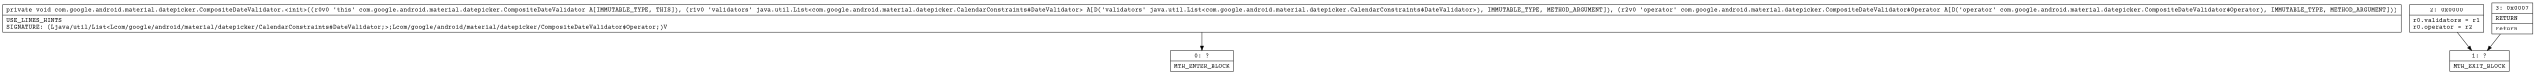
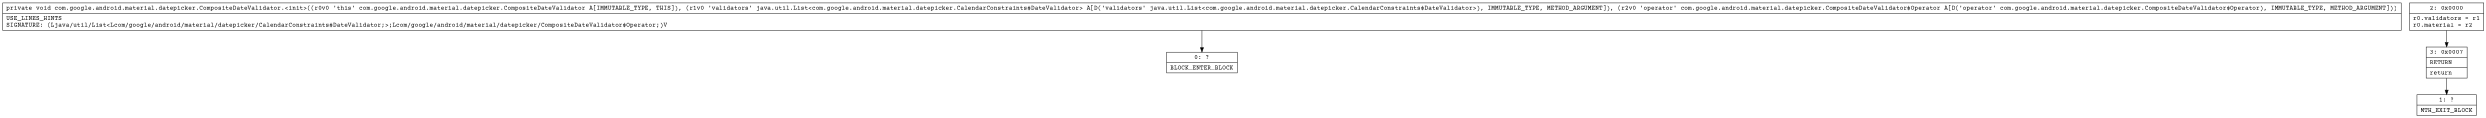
  digraph {
    fontname="Courier Prime"
    node [fontname="Courier Prime" shape=record]
    edge [fontname="Courier Prime"]
-   n1 [label="{0\:\ ?|MTH_ENTER_BLOCK\l}"]
-   n2 [label="{2\:\ 0x0000|r0.validators = r1\lr0.operator = r2\l}"]
+   n1 [label="{0\:\ ?|BLOCK_ENTER_BLOCK\l}"]
+   n2 [label="{2\:\ 0x0000|r0.validators = r1\lr0.material = r2\l}"]
    n3 [label="{3\:\ 0x0007|RETURN\l|return\l}"]
    n4 [label="{1\:\ ?|MTH_EXIT_BLOCK\l}"]
    n5 [label="{private void com.google.android.material.datepicker.CompositeDateValidator.\<init\>((r0v0 'this' com.google.android.material.datepicker.CompositeDateValidator A[IMMUTABLE_TYPE, THIS]), (r1v0 'validators' java.util.List\<com.google.android.material.datepicker.CalendarConstraints$DateValidator\> A[D('validators' java.util.List\<com.google.android.material.datepicker.CalendarConstraints$DateValidator\>), IMMUTABLE_TYPE, METHOD_ARGUMENT]), (r2v0 'operator' com.google.android.material.datepicker.CompositeDateValidator$Operator A[D('operator' com.google.android.material.datepicker.CompositeDateValidator$Operator), IMMUTABLE_TYPE, METHOD_ARGUMENT]))  | USE_LINES_HINTS\lSIGNATURE: (Ljava\/util\/List\<Lcom\/google\/android\/material\/datepicker\/CalendarConstraints$DateValidator;\>;Lcom\/google\/android\/material\/datepicker\/CompositeDateValidator$Operator;)V\l}"]
-   n2 -> n4
+   n2 -> n3
    n3 -> n4
    n5 -> n1
  }
